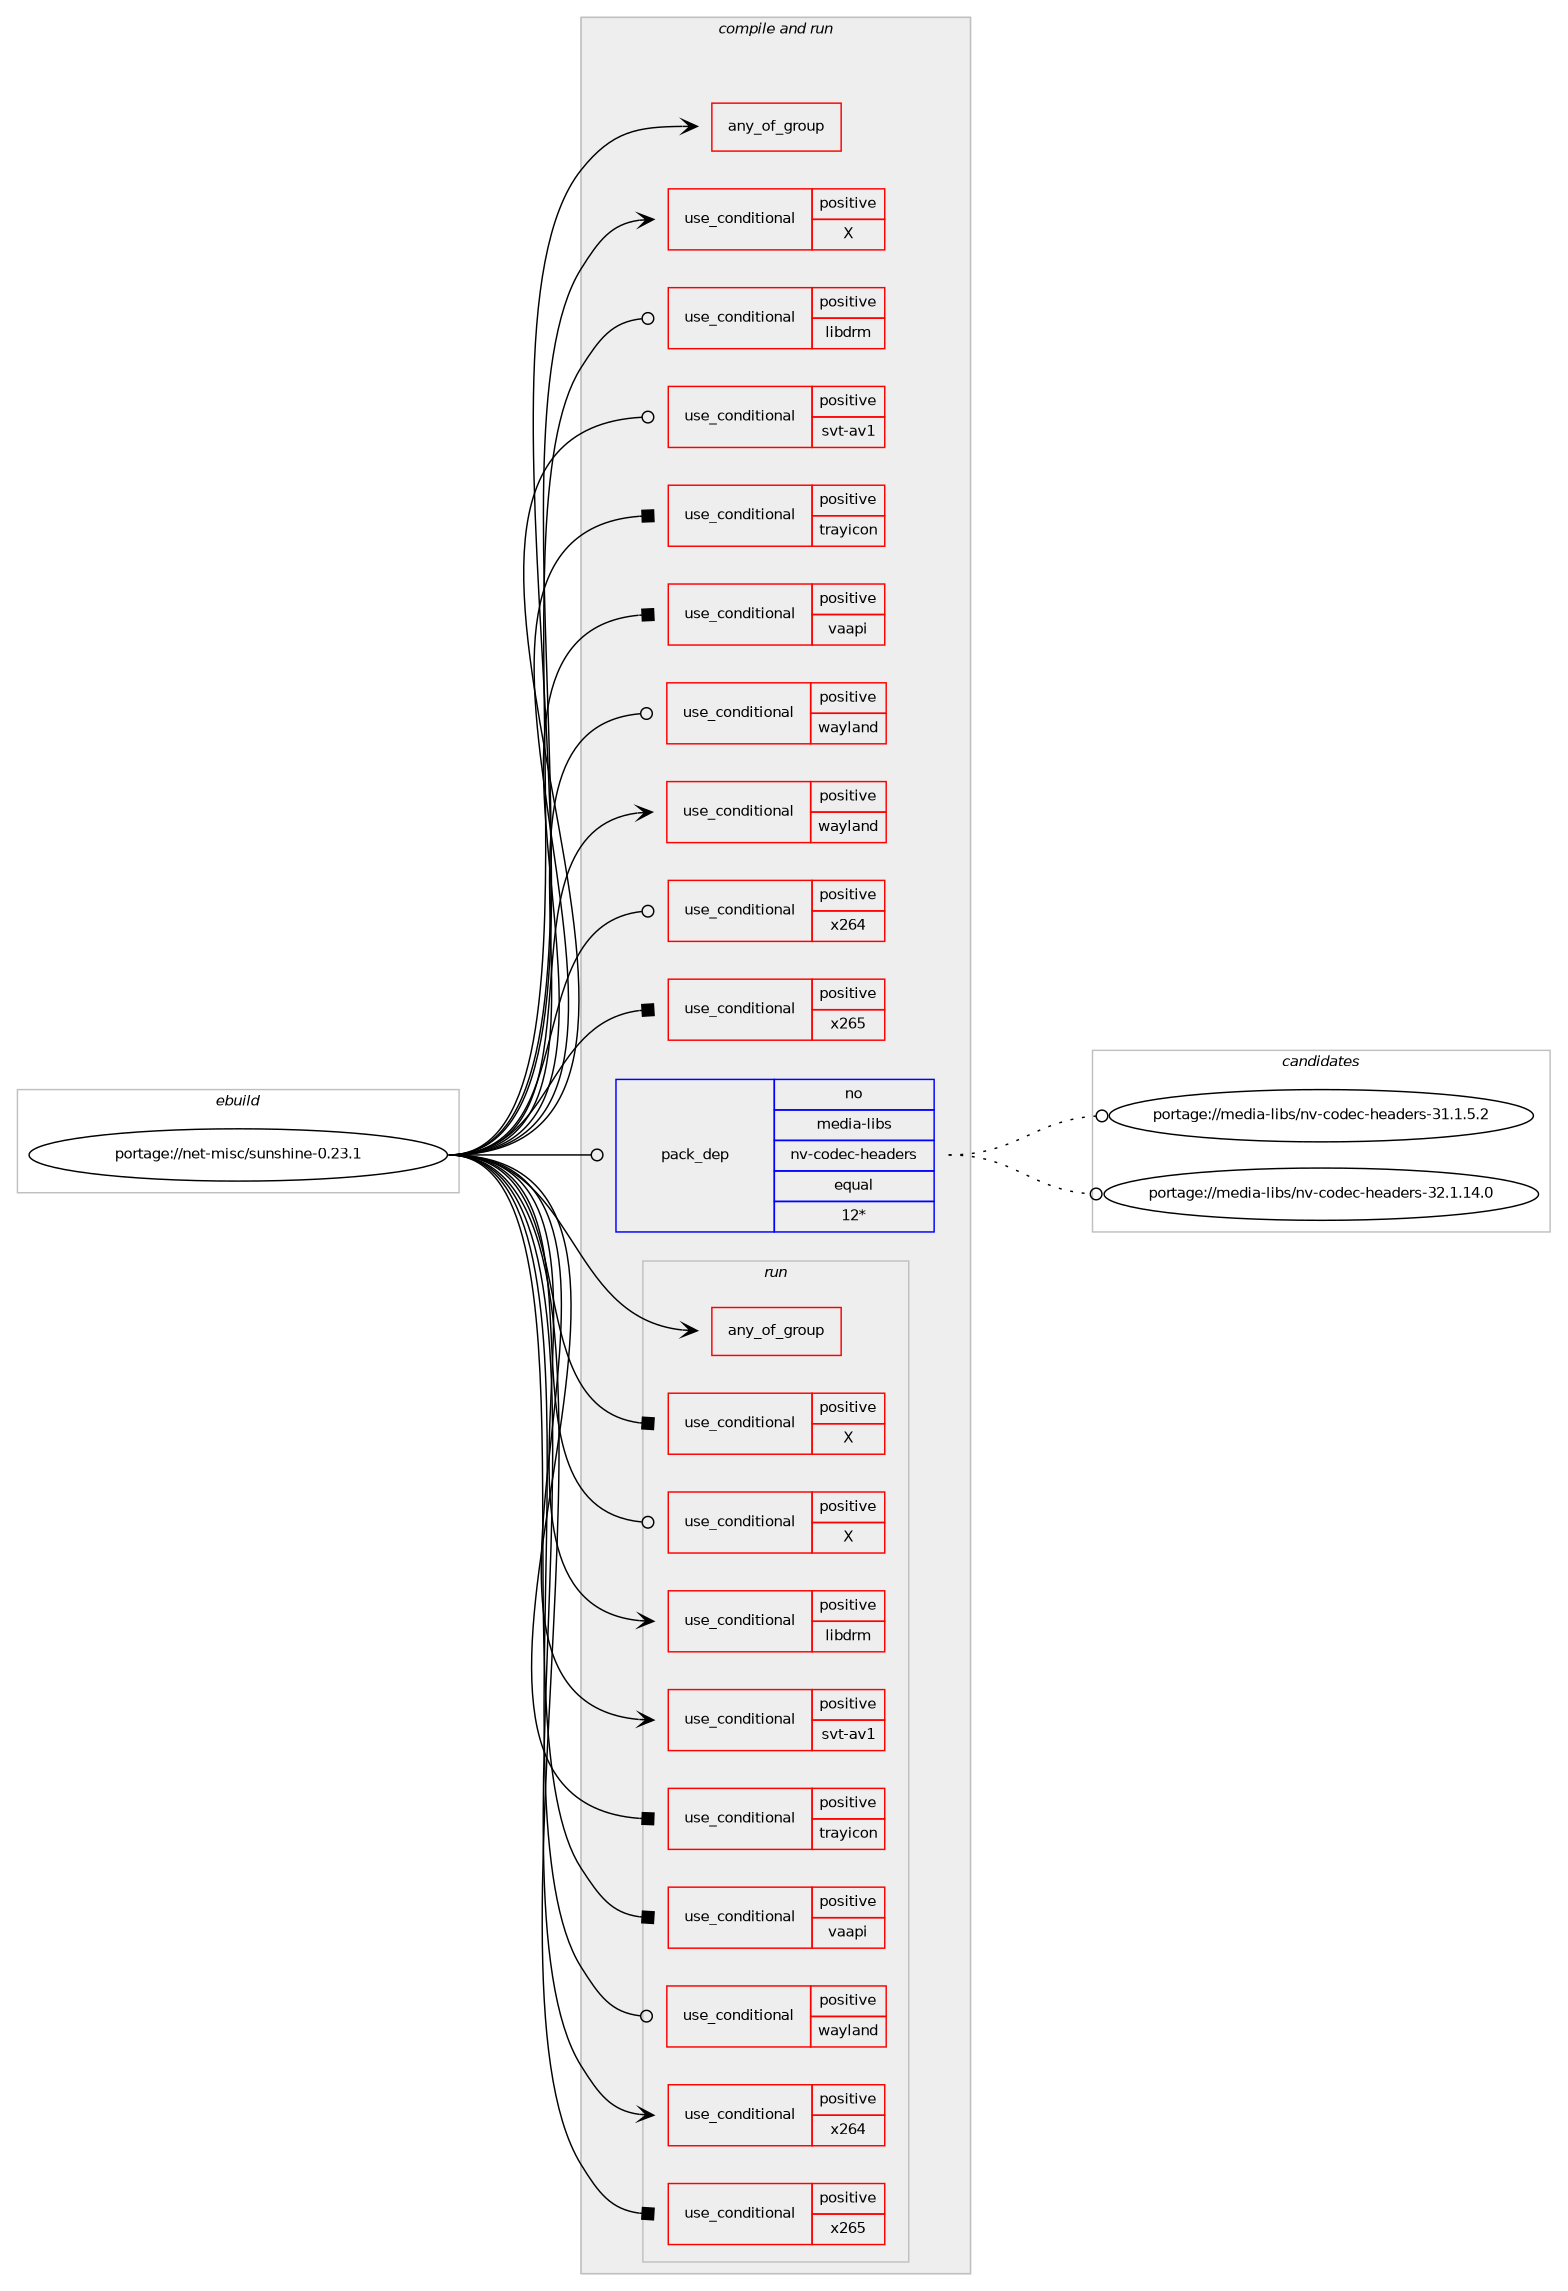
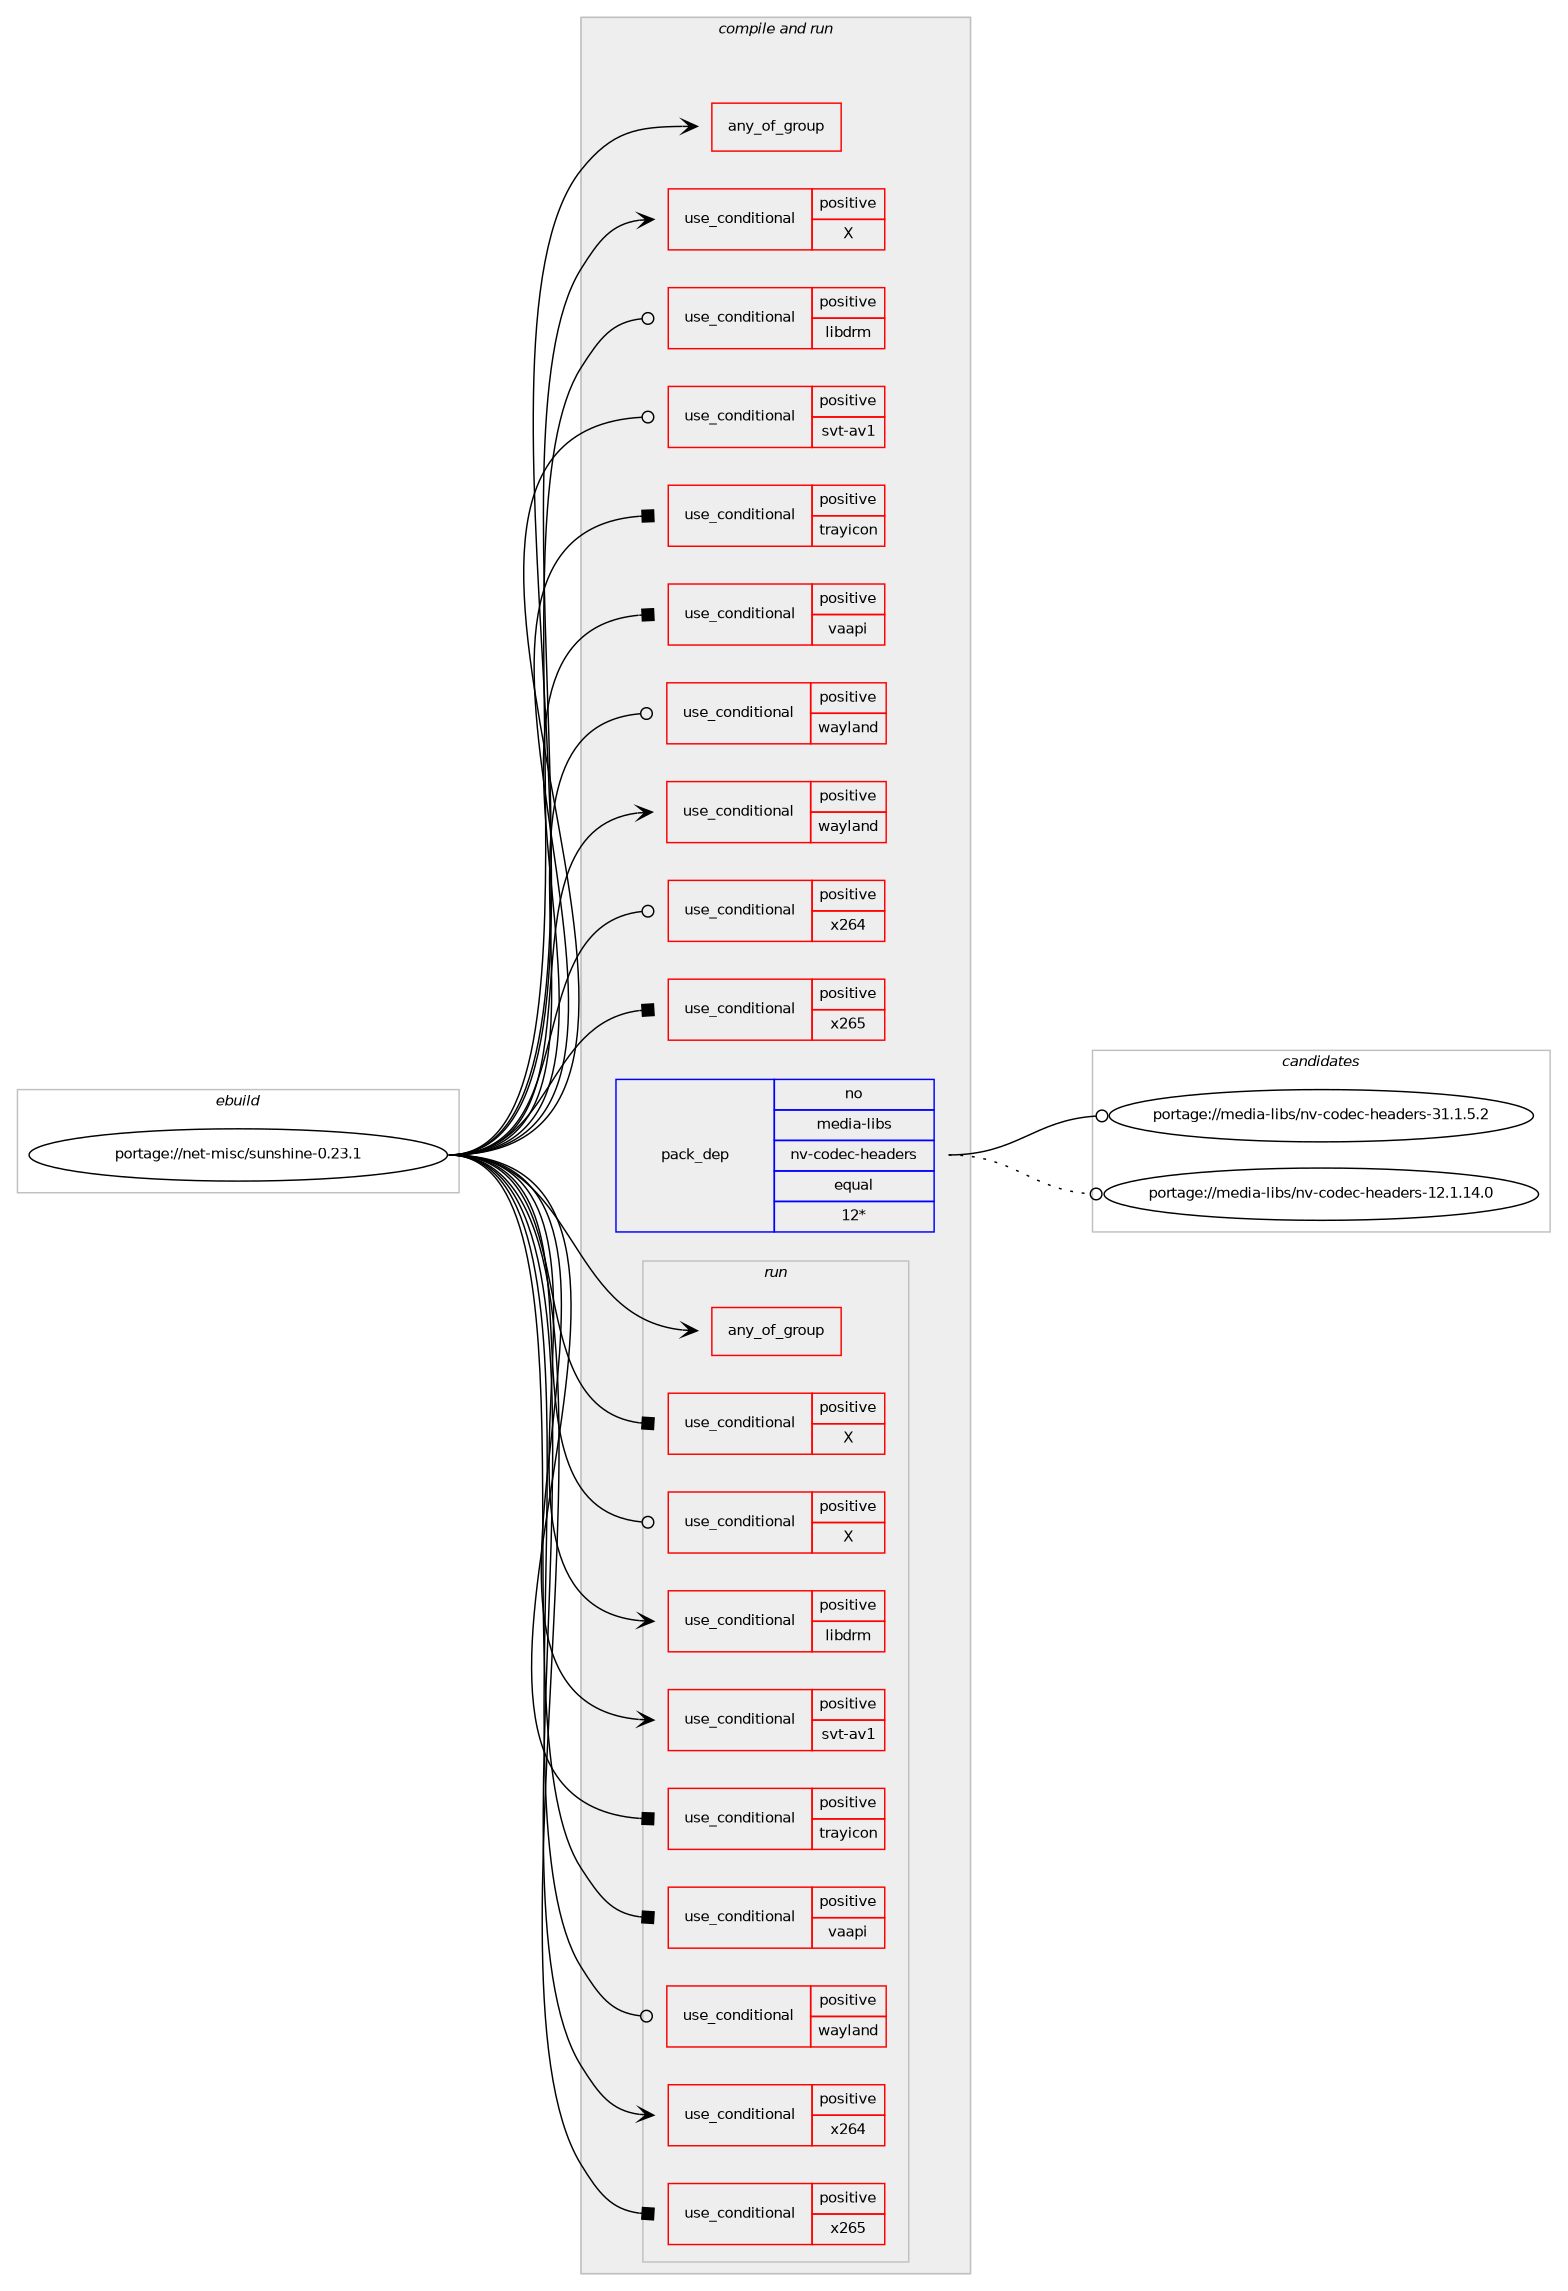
  digraph {
    compound=true
    concentrate=true
    fontname=Helvetica
    fontsize=10
    newrank=true
    rankdir=LR
    ranksep=1.5
    node [color=red fontname=Helvetica fontsize=10 shape=none]
    edge [arrowhead=odot headport=w style=solid tailport=e weight=20]
    n1 [color=black label="portage://net-misc/sunshine-0.23.1" width=4 shape=""]
    n2 [label=<<TABLE BORDER="0" CELLBORDER="1" CELLSPACING="0" CELLPADDING="4"><TR><TD CELLPADDING="10">any_of_group</TD></TR></TABLE>>]
    n3 [label=<<TABLE BORDER="0" CELLBORDER="1" CELLSPACING="0" CELLPADDING="4"><TR><TD ROWSPAN="3" CELLPADDING="10">use_conditional</TD></TR><TR><TD>positive</TD></TR><TR><TD>X</TD></TR></TABLE>>]
    n4 [label=<<TABLE BORDER="0" CELLBORDER="1" CELLSPACING="0" CELLPADDING="4"><TR><TD ROWSPAN="3" CELLPADDING="10">use_conditional</TD></TR><TR><TD>positive</TD></TR><TR><TD>libdrm</TD></TR></TABLE>>]
    n5 [label=<<TABLE BORDER="0" CELLBORDER="1" CELLSPACING="0" CELLPADDING="4"><TR><TD ROWSPAN="3" CELLPADDING="10">use_conditional</TD></TR><TR><TD>positive</TD></TR><TR><TD>svt-av1</TD></TR></TABLE>>]
    n6 [label=<<TABLE BORDER="0" CELLBORDER="1" CELLSPACING="0" CELLPADDING="4"><TR><TD ROWSPAN="3" CELLPADDING="10">use_conditional</TD></TR><TR><TD>positive</TD></TR><TR><TD>trayicon</TD></TR></TABLE>>]
    n7 [label=<<TABLE BORDER="0" CELLBORDER="1" CELLSPACING="0" CELLPADDING="4"><TR><TD ROWSPAN="3" CELLPADDING="10">use_conditional</TD></TR><TR><TD>positive</TD></TR><TR><TD>vaapi</TD></TR></TABLE>>]
    n8 [label=<<TABLE BORDER="0" CELLBORDER="1" CELLSPACING="0" CELLPADDING="4"><TR><TD ROWSPAN="3" CELLPADDING="10">use_conditional</TD></TR><TR><TD>positive</TD></TR><TR><TD>wayland</TD></TR></TABLE>>]
    n9 [label=<<TABLE BORDER="0" CELLBORDER="1" CELLSPACING="0" CELLPADDING="4"><TR><TD ROWSPAN="3" CELLPADDING="10">use_conditional</TD></TR><TR><TD>positive</TD></TR><TR><TD>wayland</TD></TR></TABLE>>]
    n10 [label=<<TABLE BORDER="0" CELLBORDER="1" CELLSPACING="0" CELLPADDING="4"><TR><TD ROWSPAN="3" CELLPADDING="10">use_conditional</TD></TR><TR><TD>positive</TD></TR><TR><TD>x264</TD></TR></TABLE>>]
    n11 [label=<<TABLE BORDER="0" CELLBORDER="1" CELLSPACING="0" CELLPADDING="4"><TR><TD ROWSPAN="3" CELLPADDING="10">use_conditional</TD></TR><TR><TD>positive</TD></TR><TR><TD>x265</TD></TR></TABLE>>]
    n12 [color=blue label=<<TABLE BORDER="0" CELLBORDER="1" CELLSPACING="0" CELLPADDING="4" WIDTH="220"><TR><TD ROWSPAN="6" CELLPADDING="30">pack_dep</TD></TR><TR><TD WIDTH="110">no</TD></TR><TR><TD>media-libs</TD></TR><TR><TD>nv-codec-headers</TD></TR><TR><TD>equal</TD></TR><TR><TD>12*</TD></TR></TABLE>>]
    n13 [label=<<TABLE BORDER="0" CELLBORDER="1" CELLSPACING="0" CELLPADDING="4"><TR><TD CELLPADDING="10">any_of_group</TD></TR></TABLE>>]
    n14 [label=<<TABLE BORDER="0" CELLBORDER="1" CELLSPACING="0" CELLPADDING="4"><TR><TD ROWSPAN="3" CELLPADDING="10">use_conditional</TD></TR><TR><TD>positive</TD></TR><TR><TD>X</TD></TR></TABLE>>]
    n15 [label=<<TABLE BORDER="0" CELLBORDER="1" CELLSPACING="0" CELLPADDING="4"><TR><TD ROWSPAN="3" CELLPADDING="10">use_conditional</TD></TR><TR><TD>positive</TD></TR><TR><TD>X</TD></TR></TABLE>>]
    n16 [label=<<TABLE BORDER="0" CELLBORDER="1" CELLSPACING="0" CELLPADDING="4"><TR><TD ROWSPAN="3" CELLPADDING="10">use_conditional</TD></TR><TR><TD>positive</TD></TR><TR><TD>libdrm</TD></TR></TABLE>>]
    n17 [label=<<TABLE BORDER="0" CELLBORDER="1" CELLSPACING="0" CELLPADDING="4"><TR><TD ROWSPAN="3" CELLPADDING="10">use_conditional</TD></TR><TR><TD>positive</TD></TR><TR><TD>svt-av1</TD></TR></TABLE>>]
    n18 [label=<<TABLE BORDER="0" CELLBORDER="1" CELLSPACING="0" CELLPADDING="4"><TR><TD ROWSPAN="3" CELLPADDING="10">use_conditional</TD></TR><TR><TD>positive</TD></TR><TR><TD>trayicon</TD></TR></TABLE>>]
    n19 [label=<<TABLE BORDER="0" CELLBORDER="1" CELLSPACING="0" CELLPADDING="4"><TR><TD ROWSPAN="3" CELLPADDING="10">use_conditional</TD></TR><TR><TD>positive</TD></TR><TR><TD>vaapi</TD></TR></TABLE>>]
    n20 [label=<<TABLE BORDER="0" CELLBORDER="1" CELLSPACING="0" CELLPADDING="4"><TR><TD ROWSPAN="3" CELLPADDING="10">use_conditional</TD></TR><TR><TD>positive</TD></TR><TR><TD>wayland</TD></TR></TABLE>>]
    n21 [label=<<TABLE BORDER="0" CELLBORDER="1" CELLSPACING="0" CELLPADDING="4"><TR><TD ROWSPAN="3" CELLPADDING="10">use_conditional</TD></TR><TR><TD>positive</TD></TR><TR><TD>x264</TD></TR></TABLE>>]
    n22 [label=<<TABLE BORDER="0" CELLBORDER="1" CELLSPACING="0" CELLPADDING="4"><TR><TD ROWSPAN="3" CELLPADDING="10">use_conditional</TD></TR><TR><TD>positive</TD></TR><TR><TD>x265</TD></TR></TABLE>>]
    n23 [color=black label="portage://media-libs/nv-codec-headers-31.1.5.2" width=4 shape=""]
-   n24 [color=black label="portage://media-libs/nv-codec-headers-32.1.14.0" width=4 shape=""]
+   n24 [color=black label="portage://media-libs/nv-codec-headers-12.1.14.0" width=4 shape=""]
    subgraph cluster_1 {
      color=gray
      label=<<i>ebuild</i>>
      rank=same
      n1
    }
    subgraph cluster_2 {
      color=gray
      label=<<i>dependencies</i>>
      subgraph cluster_3 {
        color=gray
        fillcolor="#eeeeee"
        label=<<i>compile</i>>
        style=filled
        subgraph sub_4 {
          color=gray
          fillcolor="#eeeeee"
          label=<<i>compile</i>>
          style=filled
          n2
        }
        subgraph sub_5 {
          color=gray
          fillcolor="#eeeeee"
          label=<<i>compile</i>>
          style=filled
          n3
        }
        subgraph sub_6 {
          color=gray
          fillcolor="#eeeeee"
          label=<<i>compile</i>>
          style=filled
          n4
        }
        subgraph sub_7 {
          color=gray
          fillcolor="#eeeeee"
          label=<<i>compile</i>>
          style=filled
          n5
        }
        subgraph sub_8 {
          color=gray
          fillcolor="#eeeeee"
          label=<<i>compile</i>>
          style=filled
          n6
        }
        subgraph sub_9 {
          color=gray
          fillcolor="#eeeeee"
          label=<<i>compile</i>>
          style=filled
          n7
        }
        subgraph sub_10 {
          color=gray
          fillcolor="#eeeeee"
          label=<<i>compile</i>>
          style=filled
          n8
        }
        subgraph sub_11 {
          color=gray
          fillcolor="#eeeeee"
          label=<<i>compile</i>>
          style=filled
          n9
        }
        subgraph sub_12 {
          color=gray
          fillcolor="#eeeeee"
          label=<<i>compile</i>>
          style=filled
          n10
        }
        subgraph sub_13 {
          color=gray
          fillcolor="#eeeeee"
          label=<<i>compile</i>>
          style=filled
          n11
        }
        subgraph sub_14 {
          color=gray
          fillcolor="#eeeeee"
          label=<<i>compile</i>>
          style=filled
          n12
        }
      }
      subgraph cluster_15 {
        color=gray
        fillcolor="#eeeeee"
        label=<<i>compile and run</i>>
        style=filled
      }
      subgraph cluster_16 {
        color=gray
        fillcolor="#eeeeee"
        label=<<i>run</i>>
        style=filled
        subgraph sub_17 {
          color=gray
          fillcolor="#eeeeee"
          label=<<i>run</i>>
          style=filled
          n13
        }
        subgraph sub_18 {
          color=gray
          fillcolor="#eeeeee"
          label=<<i>run</i>>
          style=filled
          n14
        }
        subgraph sub_19 {
          color=gray
          fillcolor="#eeeeee"
          label=<<i>run</i>>
          style=filled
          n15
        }
        subgraph sub_20 {
          color=gray
          fillcolor="#eeeeee"
          label=<<i>run</i>>
          style=filled
          n16
        }
        subgraph sub_21 {
          color=gray
          fillcolor="#eeeeee"
          label=<<i>run</i>>
          style=filled
          n17
        }
        subgraph sub_22 {
          color=gray
          fillcolor="#eeeeee"
          label=<<i>run</i>>
          style=filled
          n18
        }
        subgraph sub_23 {
          color=gray
          fillcolor="#eeeeee"
          label=<<i>run</i>>
          style=filled
          n19
        }
        subgraph sub_24 {
          color=gray
          fillcolor="#eeeeee"
          label=<<i>run</i>>
          style=filled
          n20
        }
        subgraph sub_25 {
          color=gray
          fillcolor="#eeeeee"
          label=<<i>run</i>>
          style=filled
          n21
        }
        subgraph sub_26 {
          color=gray
          fillcolor="#eeeeee"
          label=<<i>run</i>>
          style=filled
          n22
        }
      }
    }
    subgraph cluster_27 {
      color=gray
      label=<<i>candidates</i>>
      rank=same
      subgraph sub_28 {
        color=black
        label=<<i>candidates</i>>
        nodesep=1
        rank=same
        n23
        n24
      }
    }
    n1 -> n2 [arrowhead=vee]
    n1 -> n3 [arrowhead=vee]
    n1 -> n4
    n1 -> n5
    n1 -> n6 [arrowhead=box]
    n1 -> n7 [arrowhead=box]
    n1 -> n8
    n1 -> n9 [arrowhead=vee]
    n1 -> n10
    n1 -> n11 [arrowhead=box]
-   n1 -> n12
    n1 -> n13 [arrowhead=vee]
    n1 -> n14 [arrowhead=box]
    n1 -> n15
    n1 -> n16 [arrowhead=vee]
    n1 -> n17 [arrowhead=vee]
    n1 -> n18 [arrowhead=box]
    n1 -> n19 [arrowhead=box]
    n1 -> n20
    n1 -> n21 [arrowhead=vee]
    n1 -> n22 [arrowhead=box]
-   n12 -> n23 [style=dotted weight=100]
+   n12 -> n23 [weight=100]
    n12 -> n24 [style=dotted weight=100]
  }
